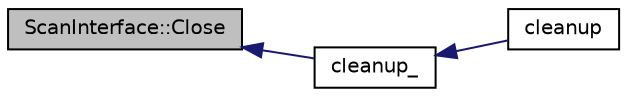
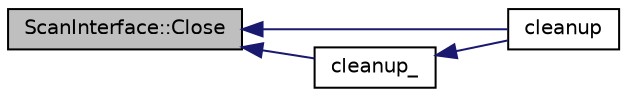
  digraph {
    rankdir=LR
    node [color=black fillcolor=white fontname=Helvetica fontsize=10 shape=record style=filled]
    edge [color=midnightblue dir=back fontname=Helvetica fontsize=10 labelfontname=Helvetica labelfontsize=10 style=solid]
    n1 [fillcolor=grey75 fontcolor=black height=0.2 label="ScanInterface::Close" width=0.4]
    n2 [height=0.2 label=cleanup width=0.4]
    n3 [height=0.2 label=cleanup_ width=0.4]
+   n1 -> n2
    n1 -> n3
    n3 -> n2
  }
